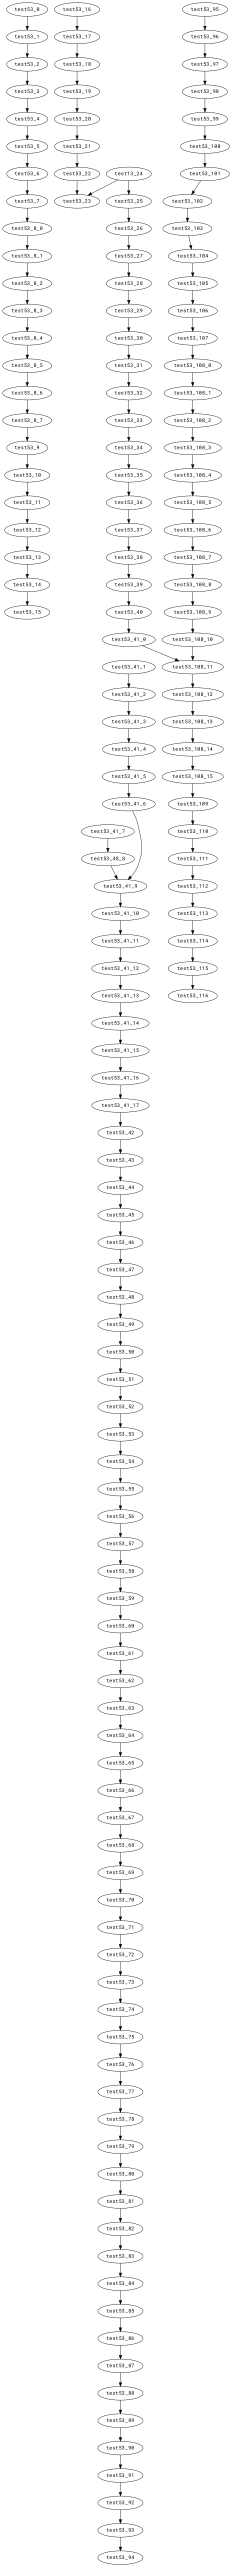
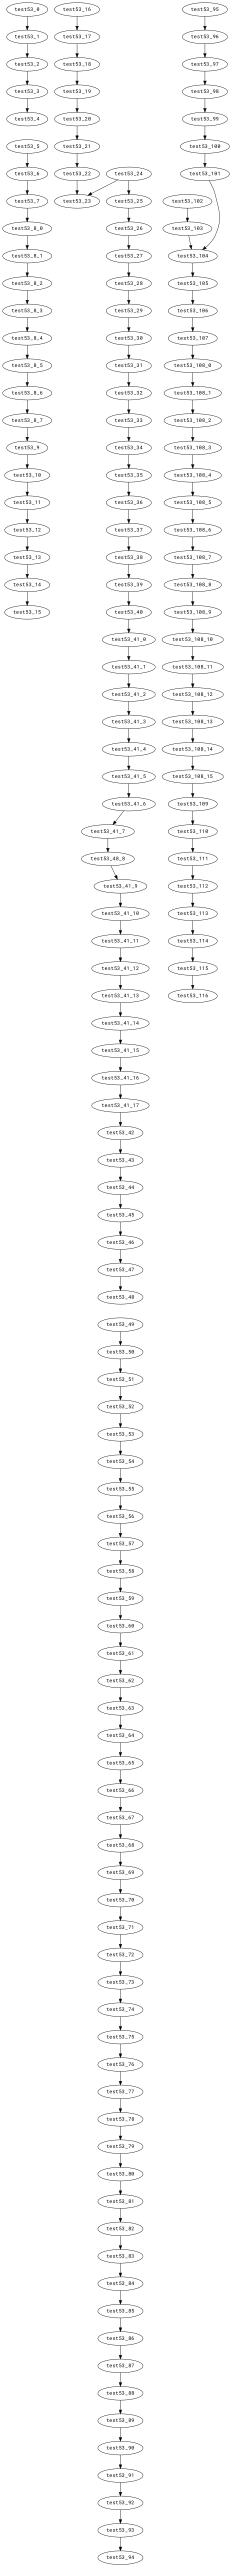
  digraph {
    fontname="Roboto Mono"
    node [fontname="Roboto Mono"]
    edge [fontname="Roboto Mono"]
    test53_0
    test53_1
    test53_2
    test53_3
    test53_4
    test53_5
    test53_6
    test53_7
    test53_8_0
    test53_8_1
    test53_8_2
    test53_8_3
    test53_8_4
    test53_8_5
    test53_8_6
    test53_8_7
    test53_9
    test53_10
    test53_11
    test53_12
    test53_13
    test53_14
    test53_15
    test53_16
    test53_17
    test53_18
    test53_19
    test53_20
    test53_21
    test53_22
    test53_23
-   test53_24 [label=test13_24]
+   test53_24
    test53_25
    test53_26
    test53_27
    test53_28
    test53_29
    test53_30
    test53_31
    test53_32
    test53_33
    test53_34
    test53_35
    test53_36
    test53_37
    test53_38
    test53_39
    test53_40
    test53_41_0
    test53_41_1
    test53_41_2
    test53_41_3
    test53_41_4
    test53_41_5
    test53_41_6
    test53_41_7
    n57 [label=test53_48_8]
    test53_41_9
    test53_41_10
    test53_41_11
    test53_41_12
    test53_41_13
    test53_41_14
    test53_41_15
    test53_41_16
    test53_41_17
    test53_42
    test53_43
    test53_44
    test53_45
    test53_46
    test53_47
    test53_48
    test53_49
    test53_50
    test53_51
    test53_52
    test53_53
    test53_54
    test53_55
    test53_56
    test53_57
    test53_58
    test53_59
    test53_60
    test53_61
    test53_62
    test53_63
    test53_64
    test53_65
    test53_66
    test53_67
    test53_68
    test53_69
    test53_70
    test53_71
    test53_72
    test53_73
    test53_74
    test53_75
    test53_76
    test53_77
    test53_78
    test53_79
    test53_80
    test53_81
    test53_82
    test53_83
    test53_84
    test53_85
    test53_86
    test53_87
    test53_88
    test53_89
    test53_90
    test53_91
    test53_92
    test53_93
    test53_94
    test53_95
    test53_96
    test53_97
    test53_98
    test53_99
    test53_100
    test53_101
    test53_102
    test53_103
    test53_104
    test53_105
    test53_106
    test53_107
    test53_108_0
    test53_108_1
    test53_108_2
    test53_108_3
    test53_108_4
    test53_108_5
    test53_108_6
    test53_108_7
    test53_108_8
    test53_108_9
    test53_108_10
    test53_108_11
    test53_108_12
    test53_108_13
    test53_108_14
    test53_108_15
    test53_109
    test53_110
    test53_111
    test53_112
    test53_113
    test53_114
    test53_115
    test53_116
    test53_0 -> test53_1
    test53_1 -> test53_2
    test53_2 -> test53_3
    test53_3 -> test53_4
-   test53_4 -> test53_5
    test53_5 -> test53_6
    test53_6 -> test53_7
    test53_7 -> test53_8_0
    test53_8_0 -> test53_8_1
    test53_8_1 -> test53_8_2
    test53_8_2 -> test53_8_3
    test53_8_3 -> test53_8_4
    test53_8_4 -> test53_8_5
    test53_8_5 -> test53_8_6
    test53_8_6 -> test53_8_7
    test53_8_7 -> test53_9
    test53_9 -> test53_10
    test53_10 -> test53_11
    test53_11 -> test53_12
    test53_12 -> test53_13
    test53_13 -> test53_14
    test53_14 -> test53_15
    test53_16 -> test53_17
    test53_17 -> test53_18
    test53_18 -> test53_19
    test53_19 -> test53_20
    test53_20 -> test53_21
    test53_21 -> test53_22
    test53_22 -> test53_23
    test53_24 -> test53_23
    test53_24 -> test53_25
    test53_25 -> test53_26
    test53_26 -> test53_27
    test53_27 -> test53_28
    test53_28 -> test53_29
    test53_29 -> test53_30
    test53_30 -> test53_31
    test53_31 -> test53_32
    test53_32 -> test53_33
    test53_33 -> test53_34
    test53_34 -> test53_35
    test53_35 -> test53_36
    test53_36 -> test53_37
    test53_37 -> test53_38
    test53_38 -> test53_39
    test53_39 -> test53_40
    test53_40 -> test53_41_0
-   test53_41_0 -> test53_108_11
+   test53_41_0 -> test53_41_1
    test53_41_1 -> test53_41_2
    test53_41_2 -> test53_41_3
    test53_41_3 -> test53_41_4
    test53_41_4 -> test53_41_5
    test53_41_5 -> test53_41_6
-   test53_41_6 -> test53_41_9
+   test53_41_6 -> test53_41_7
    test53_41_7 -> n57
    n57 -> test53_41_9
    test53_41_9 -> test53_41_10
    test53_41_10 -> test53_41_11
    test53_41_11 -> test53_41_12
    test53_41_12 -> test53_41_13
    test53_41_13 -> test53_41_14
    test53_41_14 -> test53_41_15
    test53_41_15 -> test53_41_16
    test53_41_16 -> test53_41_17
    test53_41_17 -> test53_42
    test53_42 -> test53_43
    test53_43 -> test53_44
    test53_44 -> test53_45
    test53_45 -> test53_46
    test53_46 -> test53_47
    test53_47 -> test53_48
-   test53_48 -> test53_49
    test53_49 -> test53_50
    test53_50 -> test53_51
    test53_51 -> test53_52
    test53_52 -> test53_53
    test53_53 -> test53_54
    test53_54 -> test53_55
    test53_55 -> test53_56
    test53_56 -> test53_57
    test53_57 -> test53_58
    test53_58 -> test53_59
    test53_59 -> test53_60
    test53_60 -> test53_61
    test53_61 -> test53_62
    test53_62 -> test53_63
    test53_63 -> test53_64
    test53_64 -> test53_65
    test53_65 -> test53_66
    test53_66 -> test53_67
    test53_67 -> test53_68
    test53_68 -> test53_69
    test53_69 -> test53_70
    test53_70 -> test53_71
    test53_71 -> test53_72
    test53_72 -> test53_73
    test53_73 -> test53_74
    test53_74 -> test53_75
    test53_75 -> test53_76
    test53_76 -> test53_77
    test53_77 -> test53_78
    test53_78 -> test53_79
    test53_79 -> test53_80
    test53_80 -> test53_81
    test53_81 -> test53_82
    test53_82 -> test53_83
    test53_83 -> test53_84
    test53_84 -> test53_85
    test53_85 -> test53_86
    test53_86 -> test53_87
    test53_87 -> test53_88
    test53_88 -> test53_89
    test53_89 -> test53_90
    test53_90 -> test53_91
    test53_91 -> test53_92
    test53_92 -> test53_93
    test53_93 -> test53_94
    test53_95 -> test53_96
    test53_96 -> test53_97
    test53_97 -> test53_98
    test53_98 -> test53_99
    test53_99 -> test53_100
    test53_100 -> test53_101
-   test53_101 -> test53_102
+   test53_101 -> test53_104
    test53_102 -> test53_103
    test53_103 -> test53_104
    test53_104 -> test53_105
    test53_105 -> test53_106
    test53_106 -> test53_107
    test53_107 -> test53_108_0
    test53_108_0 -> test53_108_1
    test53_108_1 -> test53_108_2
    test53_108_2 -> test53_108_3
    test53_108_3 -> test53_108_4
    test53_108_4 -> test53_108_5
    test53_108_5 -> test53_108_6
    test53_108_6 -> test53_108_7
    test53_108_7 -> test53_108_8
    test53_108_8 -> test53_108_9
    test53_108_9 -> test53_108_10
    test53_108_10 -> test53_108_11
    test53_108_11 -> test53_108_12
    test53_108_12 -> test53_108_13
    test53_108_13 -> test53_108_14
    test53_108_14 -> test53_108_15
    test53_108_15 -> test53_109
    test53_109 -> test53_110
    test53_110 -> test53_111
    test53_111 -> test53_112
    test53_112 -> test53_113
    test53_113 -> test53_114
    test53_114 -> test53_115
    test53_115 -> test53_116
  }
